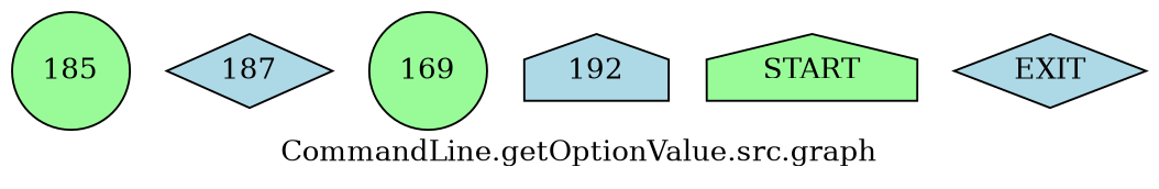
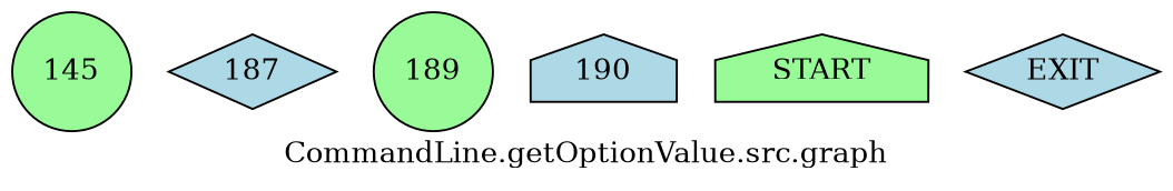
  digraph {
    label="CommandLine.getOptionValue.src.graph"
    node [style=filled fillcolor=palegreen shape=circle]
-   n1 [label=185]
+   n1 [label=145]
    n2 [label=187 fillcolor=lightblue shape=diamond]
-   n3 [label=169]
-   n4 [label=192 fillcolor=lightblue shape=house]
+   n3 [label=189]
+   n4 [label=190 fillcolor=lightblue shape=house]
    n5 [label=START shape=house]
    n6 [label=EXIT fillcolor=lightblue shape=diamond]
  }
